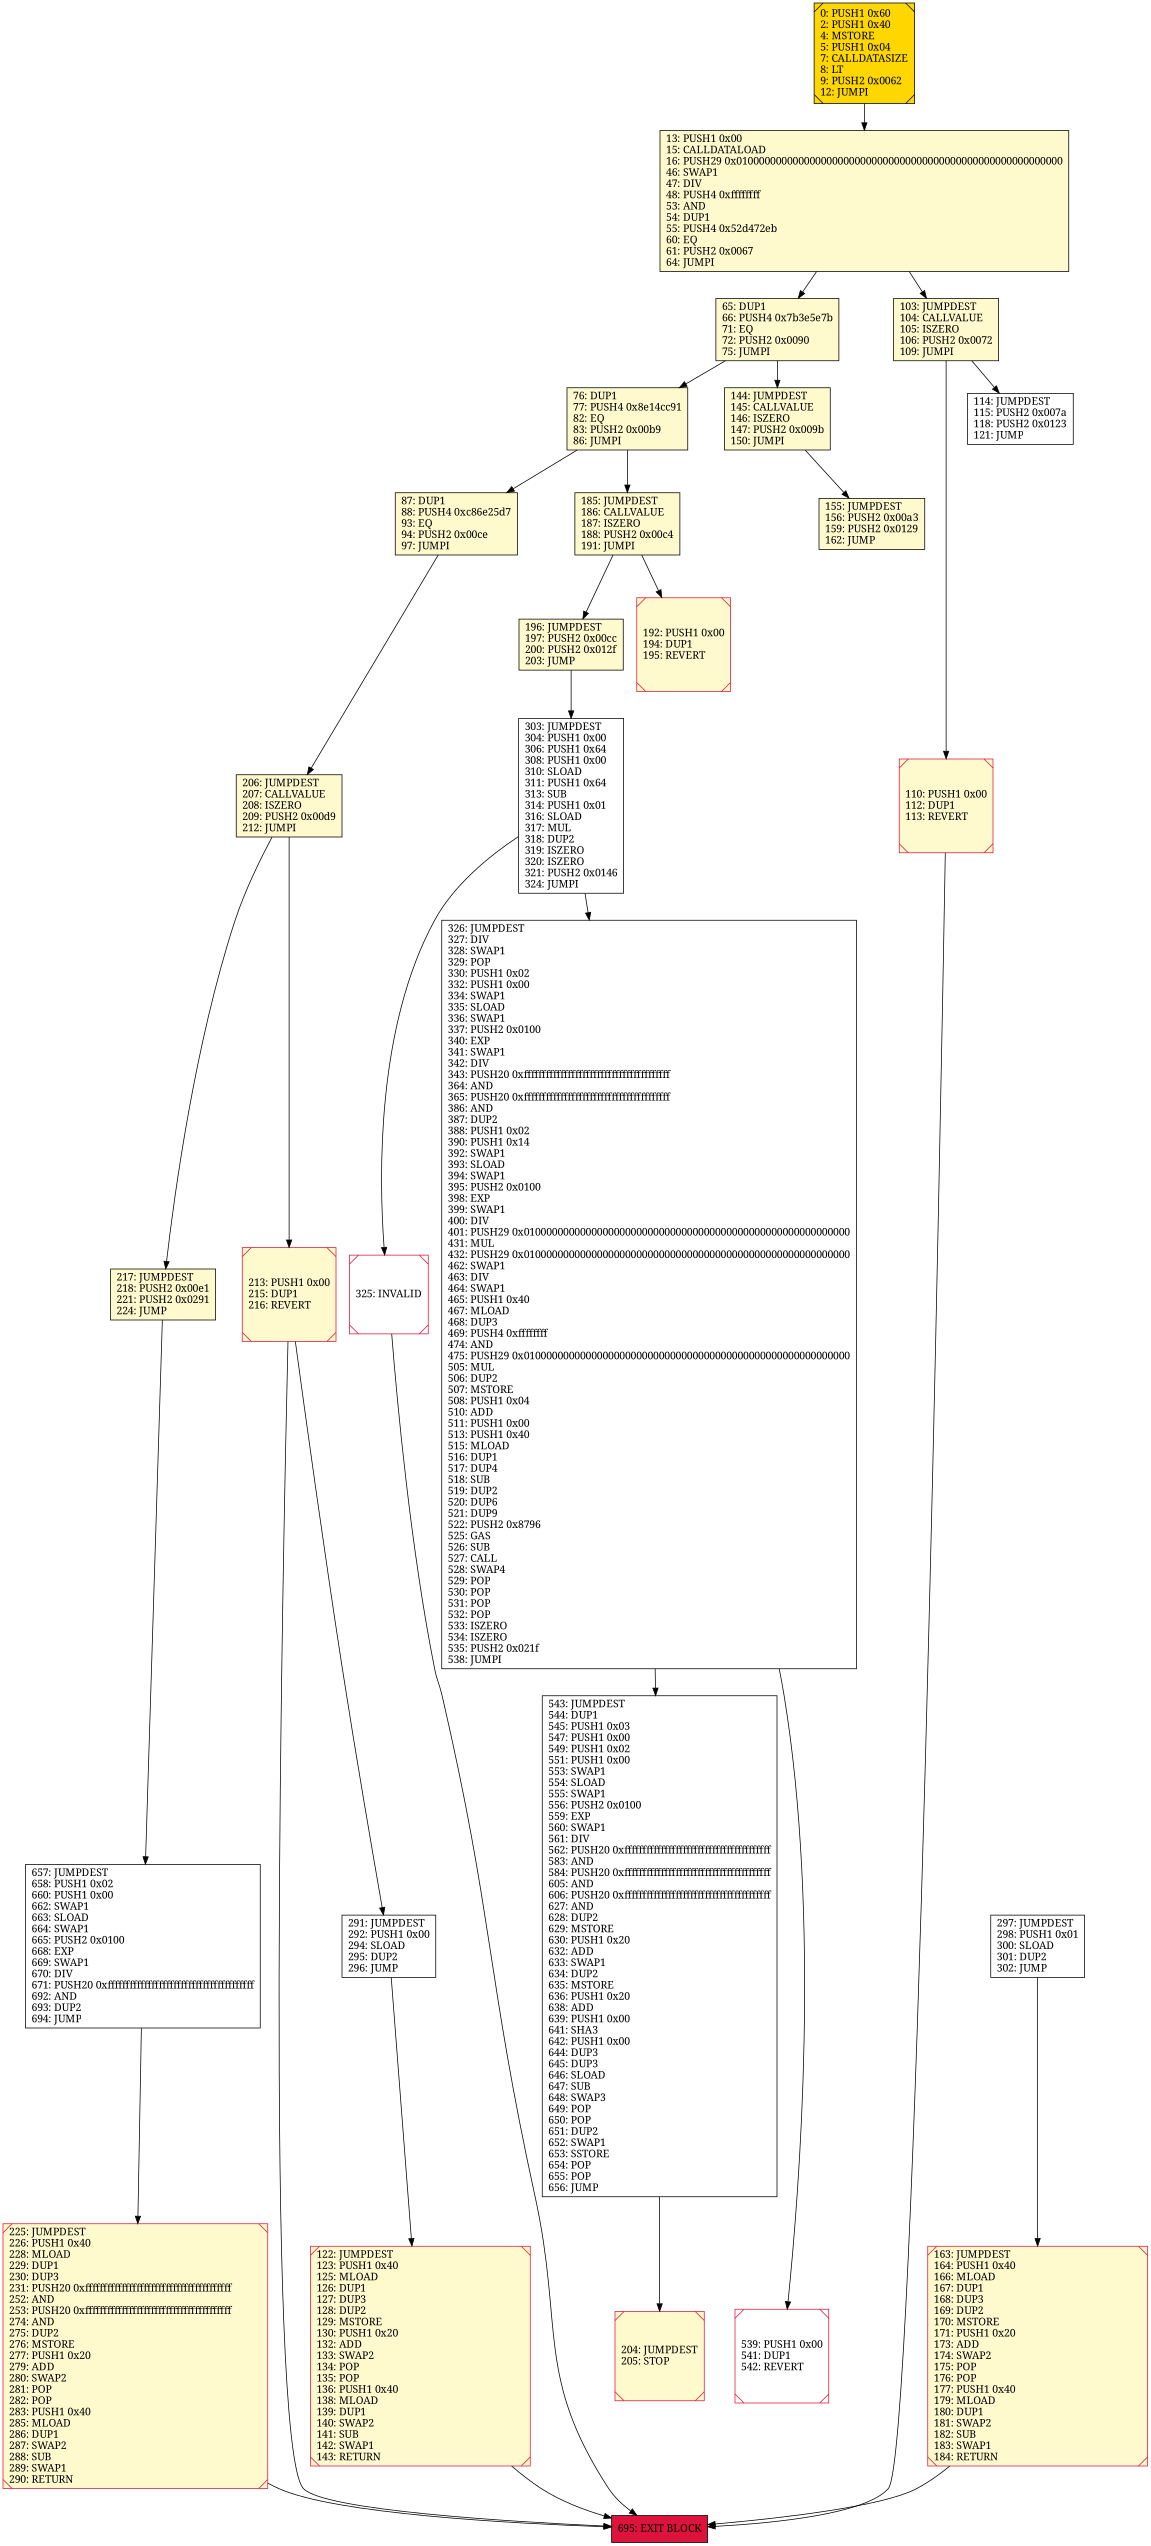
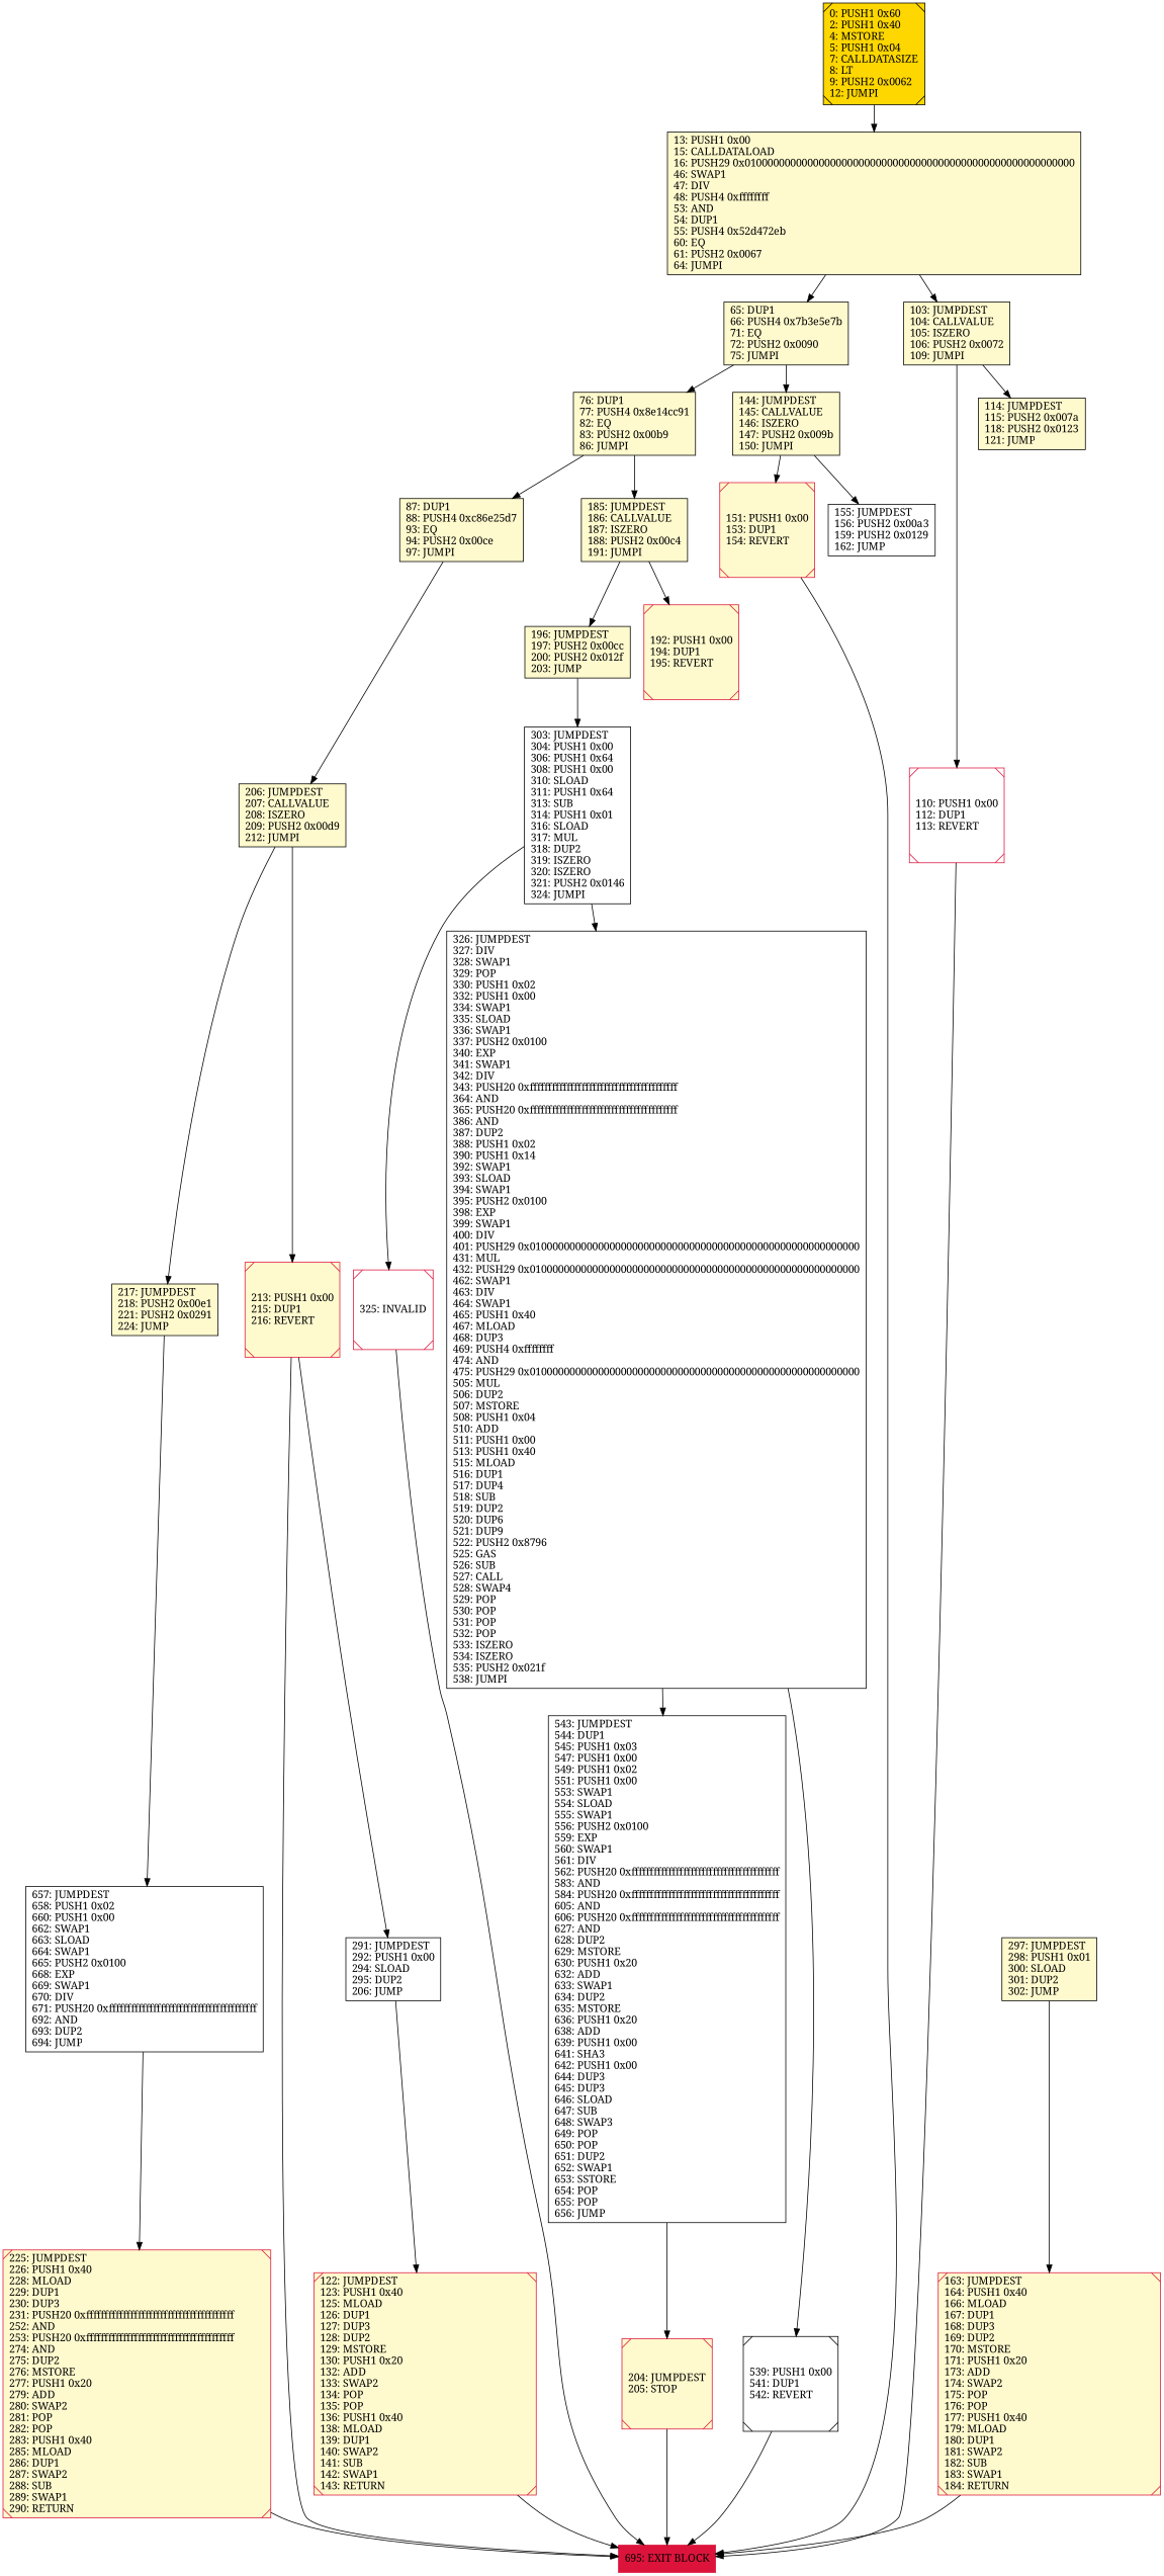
  digraph {
    fontname="Noto Serif"
    rankdir=UD
    node [color=black fillcolor=lemonchiffon fontcolor=black fontname="Noto Serif" shape=box style=filled]
    edge [fontname="Noto Serif"]
    n1 [label="65: DUP1\l66: PUSH4 0x7b3e5e7b\l71: EQ\l72: PUSH2 0x0090\l75: JUMPI\l"]
    n2 [label="76: DUP1\l77: PUSH4 0x8e14cc91\l82: EQ\l83: PUSH2 0x00b9\l86: JUMPI\l"]
    n3 [label="144: JUMPDEST\l145: CALLVALUE\l146: ISZERO\l147: PUSH2 0x009b\l150: JUMPI\l"]
    n4 [label="87: DUP1\l88: PUSH4 0xc86e25d7\l93: EQ\l94: PUSH2 0x00ce\l97: JUMPI\l"]
    n5 [label="185: JUMPDEST\l186: CALLVALUE\l187: ISZERO\l188: PUSH2 0x00c4\l191: JUMPI\l"]
-   n7 [label="155: JUMPDEST\l156: PUSH2 0x00a3\l159: PUSH2 0x0129\l162: JUMP\l"]
+   n6 [color=crimson label="151: PUSH1 0x00\l153: DUP1\l154: REVERT\l" shape=Msquare]
+   n7 [fillcolor=white label="155: JUMPDEST\l156: PUSH2 0x00a3\l159: PUSH2 0x0129\l162: JUMP\l"]
    n8 [color=crimson label="122: JUMPDEST\l123: PUSH1 0x40\l125: MLOAD\l126: DUP1\l127: DUP3\l128: DUP2\l129: MSTORE\l130: PUSH1 0x20\l132: ADD\l133: SWAP2\l134: POP\l135: POP\l136: PUSH1 0x40\l138: MLOAD\l139: DUP1\l140: SWAP2\l141: SUB\l142: SWAP1\l143: RETURN\l" shape=Msquare]
-   n9 [fillcolor=crimson label="695: EXIT BLOCK\l"]
-   n10 [color=crimson label="110: PUSH1 0x00\l112: DUP1\l113: REVERT\l" shape=Msquare]
+   n9 [color=crimson fillcolor=crimson label="695: EXIT BLOCK\l"]
+   n10 [color=crimson fillcolor=white label="110: PUSH1 0x00\l112: DUP1\l113: REVERT\l" shape=Msquare]
    n11 [color=crimson label="163: JUMPDEST\l164: PUSH1 0x40\l166: MLOAD\l167: DUP1\l168: DUP3\l169: DUP2\l170: MSTORE\l171: PUSH1 0x20\l173: ADD\l174: SWAP2\l175: POP\l176: POP\l177: PUSH1 0x40\l179: MLOAD\l180: DUP1\l181: SWAP2\l182: SUB\l183: SWAP1\l184: RETURN\l" shape=Msquare]
    n12 [label="13: PUSH1 0x00\l15: CALLDATALOAD\l16: PUSH29 0x0100000000000000000000000000000000000000000000000000000000\l46: SWAP1\l47: DIV\l48: PUSH4 0xffffffff\l53: AND\l54: DUP1\l55: PUSH4 0x52d472eb\l60: EQ\l61: PUSH2 0x0067\l64: JUMPI\l"]
    n13 [label="103: JUMPDEST\l104: CALLVALUE\l105: ISZERO\l106: PUSH2 0x0072\l109: JUMPI\l"]
-   n14 [fillcolor=white label="114: JUMPDEST\l115: PUSH2 0x007a\l118: PUSH2 0x0123\l121: JUMP\l"]
-   n15 [fillcolor=white label="291: JUMPDEST\l292: PUSH1 0x00\l294: SLOAD\l295: DUP2\l296: JUMP\l"]
+   n14 [label="114: JUMPDEST\l115: PUSH2 0x007a\l118: PUSH2 0x0123\l121: JUMP\l"]
+   n15 [fillcolor=white label="291: JUMPDEST\l292: PUSH1 0x00\l294: SLOAD\l295: DUP2\l206: JUMP\l"]
    n16 [fillcolor=gold label="0: PUSH1 0x60\l2: PUSH1 0x40\l4: MSTORE\l5: PUSH1 0x04\l7: CALLDATASIZE\l8: LT\l9: PUSH2 0x0062\l12: JUMPI\l" shape=Msquare]
    n17 [label="217: JUMPDEST\l218: PUSH2 0x00e1\l221: PUSH2 0x0291\l224: JUMP\l"]
    n18 [fillcolor=white label="657: JUMPDEST\l658: PUSH1 0x02\l660: PUSH1 0x00\l662: SWAP1\l663: SLOAD\l664: SWAP1\l665: PUSH2 0x0100\l668: EXP\l669: SWAP1\l670: DIV\l671: PUSH20 0xffffffffffffffffffffffffffffffffffffffff\l692: AND\l693: DUP2\l694: JUMP\l"]
    n19 [color=crimson label="225: JUMPDEST\l226: PUSH1 0x40\l228: MLOAD\l229: DUP1\l230: DUP3\l231: PUSH20 0xffffffffffffffffffffffffffffffffffffffff\l252: AND\l253: PUSH20 0xffffffffffffffffffffffffffffffffffffffff\l274: AND\l275: DUP2\l276: MSTORE\l277: PUSH1 0x20\l279: ADD\l280: SWAP2\l281: POP\l282: POP\l283: PUSH1 0x40\l285: MLOAD\l286: DUP1\l287: SWAP2\l288: SUB\l289: SWAP1\l290: RETURN\l" shape=Msquare]
    n20 [fillcolor=white label="543: JUMPDEST\l544: DUP1\l545: PUSH1 0x03\l547: PUSH1 0x00\l549: PUSH1 0x02\l551: PUSH1 0x00\l553: SWAP1\l554: SLOAD\l555: SWAP1\l556: PUSH2 0x0100\l559: EXP\l560: SWAP1\l561: DIV\l562: PUSH20 0xffffffffffffffffffffffffffffffffffffffff\l583: AND\l584: PUSH20 0xffffffffffffffffffffffffffffffffffffffff\l605: AND\l606: PUSH20 0xffffffffffffffffffffffffffffffffffffffff\l627: AND\l628: DUP2\l629: MSTORE\l630: PUSH1 0x20\l632: ADD\l633: SWAP1\l634: DUP2\l635: MSTORE\l636: PUSH1 0x20\l638: ADD\l639: PUSH1 0x00\l641: SHA3\l642: PUSH1 0x00\l644: DUP3\l645: DUP3\l646: SLOAD\l647: SUB\l648: SWAP3\l649: POP\l650: POP\l651: DUP2\l652: SWAP1\l653: SSTORE\l654: POP\l655: POP\l656: JUMP\l"]
    n21 [color=crimson label="204: JUMPDEST\l205: STOP\l" shape=Msquare]
    n22 [label="196: JUMPDEST\l197: PUSH2 0x00cc\l200: PUSH2 0x012f\l203: JUMP\l"]
    n23 [fillcolor=white label="303: JUMPDEST\l304: PUSH1 0x00\l306: PUSH1 0x64\l308: PUSH1 0x00\l310: SLOAD\l311: PUSH1 0x64\l313: SUB\l314: PUSH1 0x01\l316: SLOAD\l317: MUL\l318: DUP2\l319: ISZERO\l320: ISZERO\l321: PUSH2 0x0146\l324: JUMPI\l"]
    n24 [color=crimson fillcolor=white label="325: INVALID\l" shape=Msquare]
    n25 [fillcolor=white label="326: JUMPDEST\l327: DIV\l328: SWAP1\l329: POP\l330: PUSH1 0x02\l332: PUSH1 0x00\l334: SWAP1\l335: SLOAD\l336: SWAP1\l337: PUSH2 0x0100\l340: EXP\l341: SWAP1\l342: DIV\l343: PUSH20 0xffffffffffffffffffffffffffffffffffffffff\l364: AND\l365: PUSH20 0xffffffffffffffffffffffffffffffffffffffff\l386: AND\l387: DUP2\l388: PUSH1 0x02\l390: PUSH1 0x14\l392: SWAP1\l393: SLOAD\l394: SWAP1\l395: PUSH2 0x0100\l398: EXP\l399: SWAP1\l400: DIV\l401: PUSH29 0x0100000000000000000000000000000000000000000000000000000000\l431: MUL\l432: PUSH29 0x0100000000000000000000000000000000000000000000000000000000\l462: SWAP1\l463: DIV\l464: SWAP1\l465: PUSH1 0x40\l467: MLOAD\l468: DUP3\l469: PUSH4 0xffffffff\l474: AND\l475: PUSH29 0x0100000000000000000000000000000000000000000000000000000000\l505: MUL\l506: DUP2\l507: MSTORE\l508: PUSH1 0x04\l510: ADD\l511: PUSH1 0x00\l513: PUSH1 0x40\l515: MLOAD\l516: DUP1\l517: DUP4\l518: SUB\l519: DUP2\l520: DUP6\l521: DUP9\l522: PUSH2 0x8796\l525: GAS\l526: SUB\l527: CALL\l528: SWAP4\l529: POP\l530: POP\l531: POP\l532: POP\l533: ISZERO\l534: ISZERO\l535: PUSH2 0x021f\l538: JUMPI\l"]
    n26 [label="206: JUMPDEST\l207: CALLVALUE\l208: ISZERO\l209: PUSH2 0x00d9\l212: JUMPI\l"]
    n27 [color=crimson label="213: PUSH1 0x00\l215: DUP1\l216: REVERT\l" shape=Msquare]
    n28 [color=crimson label="192: PUSH1 0x00\l194: DUP1\l195: REVERT\l" shape=Msquare]
-   n29 [color=crimson fillcolor=white label="539: PUSH1 0x00\l541: DUP1\l542: REVERT\l" shape=Msquare]
-   n30 [fillcolor=white label="297: JUMPDEST\l298: PUSH1 0x01\l300: SLOAD\l301: DUP2\l302: JUMP\l"]
+   n29 [fillcolor=white label="539: PUSH1 0x00\l541: DUP1\l542: REVERT\l" shape=Msquare]
+   n30 [label="297: JUMPDEST\l298: PUSH1 0x01\l300: SLOAD\l301: DUP2\l302: JUMP\l"]
    n1 -> n2
    n1 -> n3
    n2 -> n4
    n2 -> n5
+   n3 -> n6
    n3 -> n7
    n4 -> n26
    n5 -> n22
    n5 -> n28
+   n6 -> n9
    n8 -> n9
    n10 -> n9
    n11 -> n9
    n12 -> n1
    n12 -> n13
    n13 -> n10
    n13 -> n14
    n15 -> n8
    n16 -> n12
    n17 -> n18
    n18 -> n19
    n19 -> n9
    n20 -> n21
+   n21 -> n9
    n22 -> n23
    n23 -> n24
    n23 -> n25
    n24 -> n9
    n25 -> n20
    n25 -> n29
    n26 -> n17
    n26 -> n27
    n27 -> n9
    n27 -> n15
+   n29 -> n9
    n30 -> n11
  }
